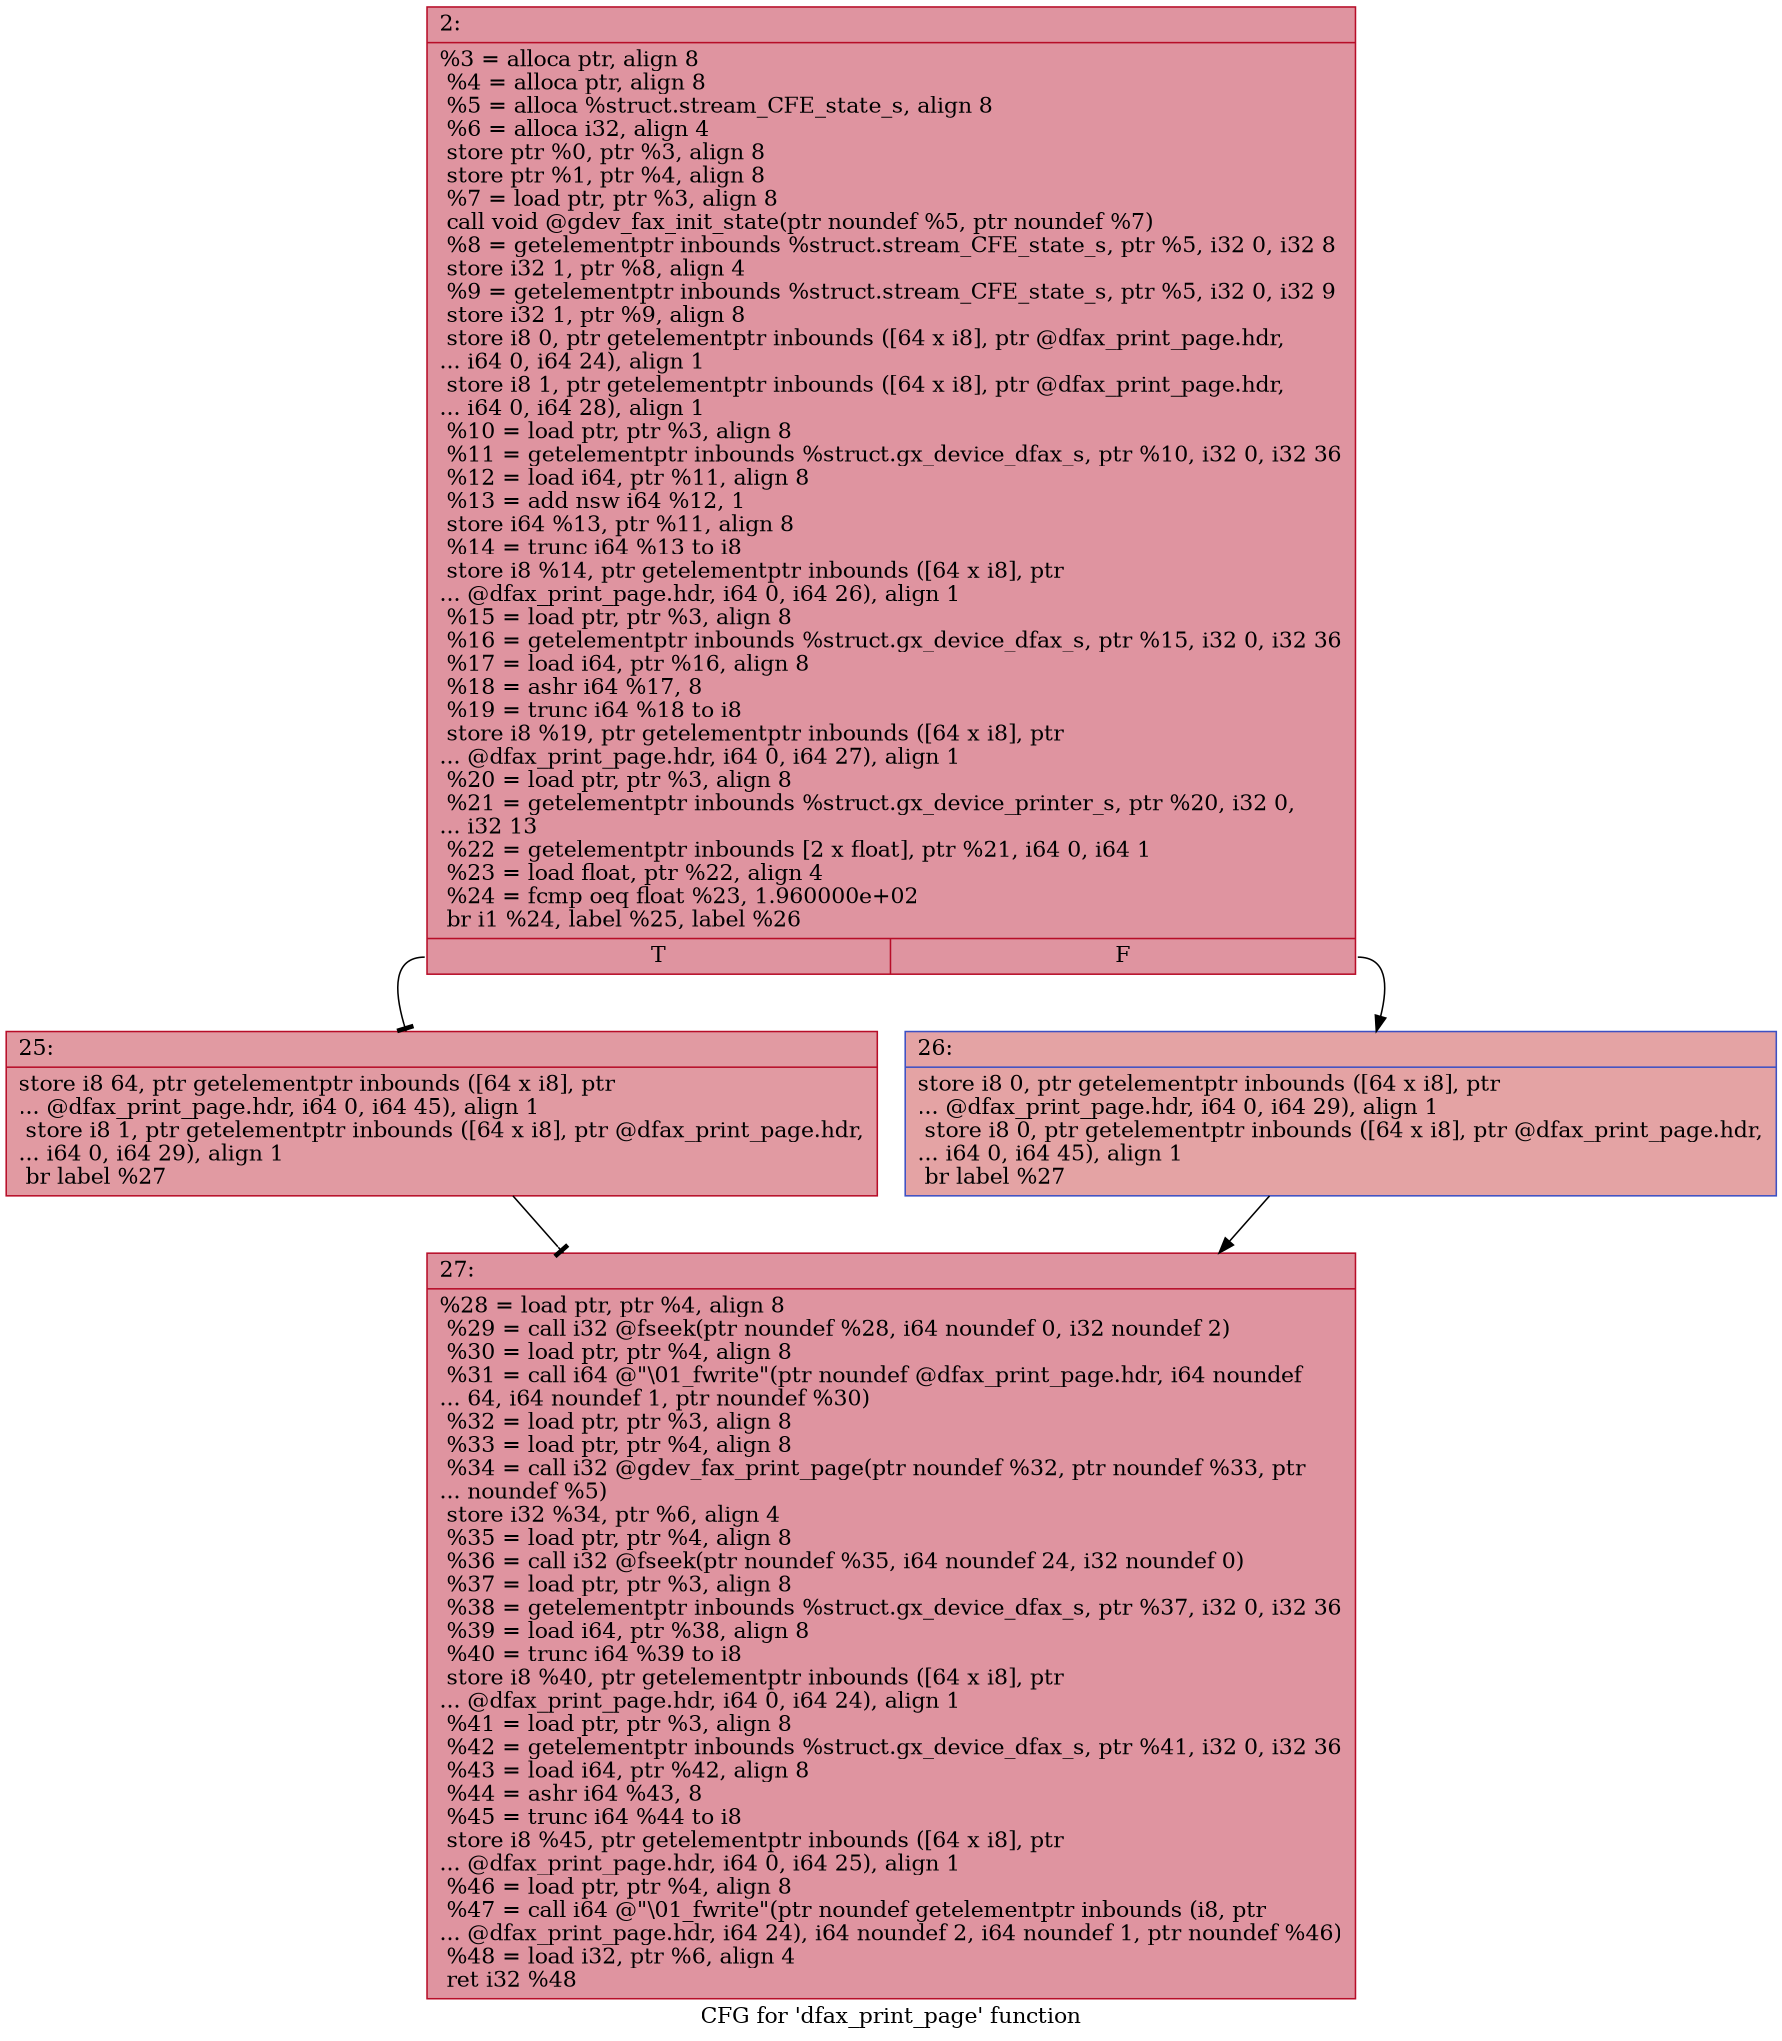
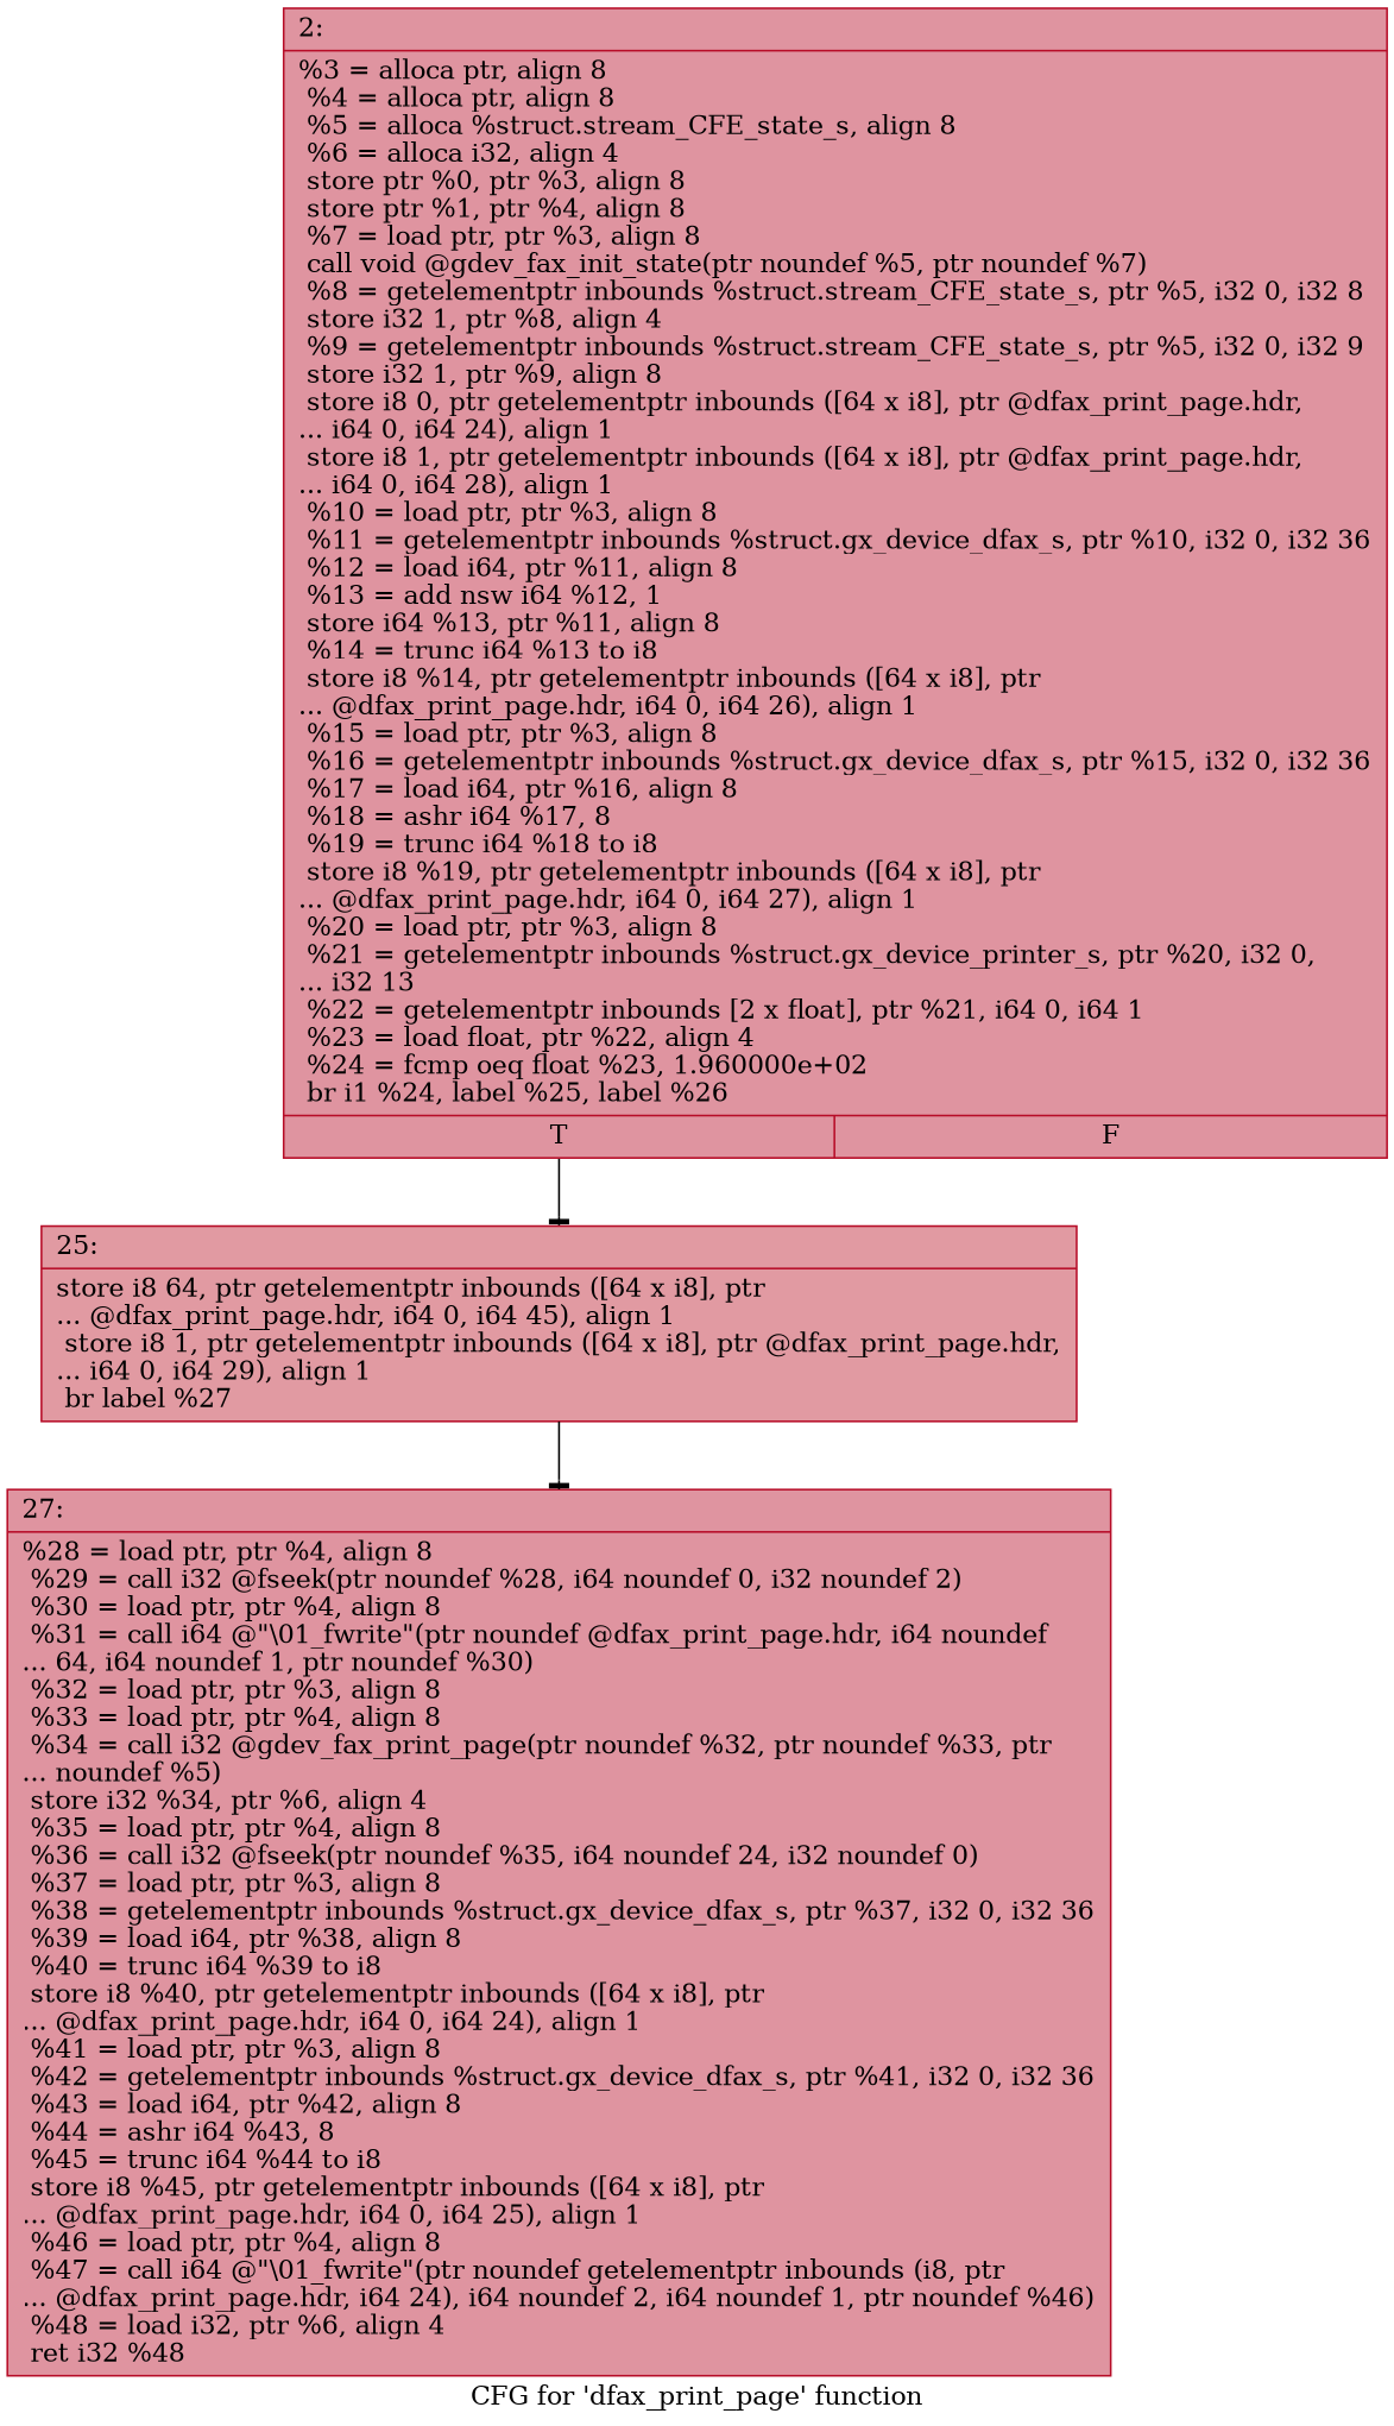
  digraph {
    label="CFG for 'dfax_print_page' function"
    fontname="DejaVu Serif"
    node [color="#b70d28ff" fillcolor="#b70d2870" fontname="DejaVu Serif" shape=record style=filled]
    edge [arrowhead=tee fontname="DejaVu Serif"]
    n1 [label="{2:\l|  %3 = alloca ptr, align 8\l  %4 = alloca ptr, align 8\l  %5 = alloca %struct.stream_CFE_state_s, align 8\l  %6 = alloca i32, align 4\l  store ptr %0, ptr %3, align 8\l  store ptr %1, ptr %4, align 8\l  %7 = load ptr, ptr %3, align 8\l  call void @gdev_fax_init_state(ptr noundef %5, ptr noundef %7)\l  %8 = getelementptr inbounds %struct.stream_CFE_state_s, ptr %5, i32 0, i32 8\l  store i32 1, ptr %8, align 4\l  %9 = getelementptr inbounds %struct.stream_CFE_state_s, ptr %5, i32 0, i32 9\l  store i32 1, ptr %9, align 8\l  store i8 0, ptr getelementptr inbounds ([64 x i8], ptr @dfax_print_page.hdr,\l... i64 0, i64 24), align 1\l  store i8 1, ptr getelementptr inbounds ([64 x i8], ptr @dfax_print_page.hdr,\l... i64 0, i64 28), align 1\l  %10 = load ptr, ptr %3, align 8\l  %11 = getelementptr inbounds %struct.gx_device_dfax_s, ptr %10, i32 0, i32 36\l  %12 = load i64, ptr %11, align 8\l  %13 = add nsw i64 %12, 1\l  store i64 %13, ptr %11, align 8\l  %14 = trunc i64 %13 to i8\l  store i8 %14, ptr getelementptr inbounds ([64 x i8], ptr\l... @dfax_print_page.hdr, i64 0, i64 26), align 1\l  %15 = load ptr, ptr %3, align 8\l  %16 = getelementptr inbounds %struct.gx_device_dfax_s, ptr %15, i32 0, i32 36\l  %17 = load i64, ptr %16, align 8\l  %18 = ashr i64 %17, 8\l  %19 = trunc i64 %18 to i8\l  store i8 %19, ptr getelementptr inbounds ([64 x i8], ptr\l... @dfax_print_page.hdr, i64 0, i64 27), align 1\l  %20 = load ptr, ptr %3, align 8\l  %21 = getelementptr inbounds %struct.gx_device_printer_s, ptr %20, i32 0,\l... i32 13\l  %22 = getelementptr inbounds [2 x float], ptr %21, i64 0, i64 1\l  %23 = load float, ptr %22, align 4\l  %24 = fcmp oeq float %23, 1.960000e+02\l  br i1 %24, label %25, label %26\l|{<s0>T|<s1>F}}"]
    n2 [fillcolor="#bb1b2c70" label="{25:\l|  store i8 64, ptr getelementptr inbounds ([64 x i8], ptr\l... @dfax_print_page.hdr, i64 0, i64 45), align 1\l  store i8 1, ptr getelementptr inbounds ([64 x i8], ptr @dfax_print_page.hdr,\l... i64 0, i64 29), align 1\l  br label %27\l}"]
-   n3 [color="#3d50c3ff" fillcolor="#c32e3170" label="{26:\l|  store i8 0, ptr getelementptr inbounds ([64 x i8], ptr\l... @dfax_print_page.hdr, i64 0, i64 29), align 1\l  store i8 0, ptr getelementptr inbounds ([64 x i8], ptr @dfax_print_page.hdr,\l... i64 0, i64 45), align 1\l  br label %27\l}"]
    n4 [label="{27:\l|  %28 = load ptr, ptr %4, align 8\l  %29 = call i32 @fseek(ptr noundef %28, i64 noundef 0, i32 noundef 2)\l  %30 = load ptr, ptr %4, align 8\l  %31 = call i64 @\"\\01_fwrite\"(ptr noundef @dfax_print_page.hdr, i64 noundef\l... 64, i64 noundef 1, ptr noundef %30)\l  %32 = load ptr, ptr %3, align 8\l  %33 = load ptr, ptr %4, align 8\l  %34 = call i32 @gdev_fax_print_page(ptr noundef %32, ptr noundef %33, ptr\l... noundef %5)\l  store i32 %34, ptr %6, align 4\l  %35 = load ptr, ptr %4, align 8\l  %36 = call i32 @fseek(ptr noundef %35, i64 noundef 24, i32 noundef 0)\l  %37 = load ptr, ptr %3, align 8\l  %38 = getelementptr inbounds %struct.gx_device_dfax_s, ptr %37, i32 0, i32 36\l  %39 = load i64, ptr %38, align 8\l  %40 = trunc i64 %39 to i8\l  store i8 %40, ptr getelementptr inbounds ([64 x i8], ptr\l... @dfax_print_page.hdr, i64 0, i64 24), align 1\l  %41 = load ptr, ptr %3, align 8\l  %42 = getelementptr inbounds %struct.gx_device_dfax_s, ptr %41, i32 0, i32 36\l  %43 = load i64, ptr %42, align 8\l  %44 = ashr i64 %43, 8\l  %45 = trunc i64 %44 to i8\l  store i8 %45, ptr getelementptr inbounds ([64 x i8], ptr\l... @dfax_print_page.hdr, i64 0, i64 25), align 1\l  %46 = load ptr, ptr %4, align 8\l  %47 = call i64 @\"\\01_fwrite\"(ptr noundef getelementptr inbounds (i8, ptr\l... @dfax_print_page.hdr, i64 24), i64 noundef 2, i64 noundef 1, ptr noundef %46)\l  %48 = load i32, ptr %6, align 4\l  ret i32 %48\l}"]
    n1 -> n2 [tailport=s0]
-   n1 -> n3 [tailport=s1 arrowhead=normal]
    n2 -> n4
-   n3 -> n4 [arrowhead=normal]
  }
